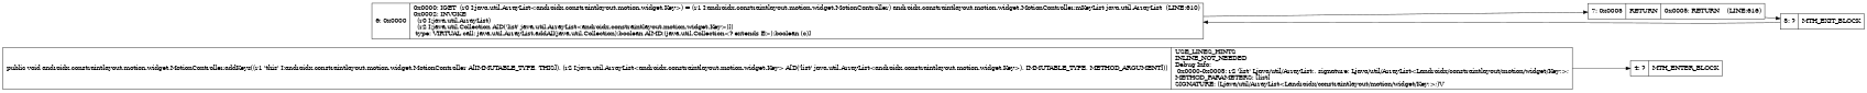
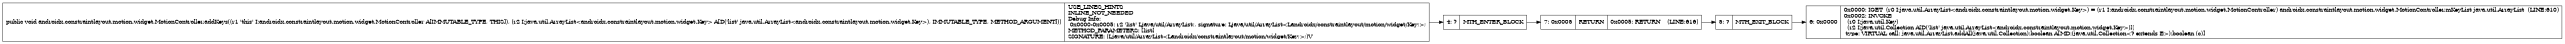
  digraph {
    rankdir=LR
    node [shape=record]
    n1 [label="{4\:\ ?|MTH_ENTER_BLOCK\l}"]
-   n2 [label="{6\:\ 0x0000|0x0000: IGET  (r0 I:java.util.ArrayList\<androidx.constraintlayout.motion.widget.Key\>) = (r1 I:androidx.constraintlayout.motion.widget.MotionController) androidx.constraintlayout.motion.widget.MotionController.mKeyList java.util.ArrayList  (LINE:610)\l0x0002: INVOKE  \l  (r0 I:java.util.ArrayList)\l  (r2 I:java.util.Collection A[D('list' java.util.ArrayList\<androidx.constraintlayout.motion.widget.Key\>)])\l type: VIRTUAL call: java.util.ArrayList.addAll(java.util.Collection):boolean A[MD:(java.util.Collection\<? extends E\>):boolean (c)]\l}"]
+   n2 [label="{6\:\ 0x0000|0x0000: IGET  (r0 I:java.util.ArrayList\<androidx.constraintlayout.motion.widget.Key\>) = (r1 I:androidx.constraintlayout.motion.widget.MotionController) androidx.constraintlayout.motion.widget.MotionController.mKeyList java.util.ArrayList  (LINE:610)\l0x0002: INVOKE  \l  (r0 I:java.util.Key)\l  (r2 I:java.util.Collection A[D('list' java.util.ArrayList\<androidx.constraintlayout.motion.widget.Key\>)])\l type: VIRTUAL call: java.util.ArrayList.addAll(java.util.Collection):boolean A[MD:(java.util.Collection\<? extends E\>):boolean (c)]\l}"]
    n3 [label="{7\:\ 0x0005|RETURN\l|0x0005: RETURN    (LINE:616)\l}"]
    n4 [label="{5\:\ ?|MTH_EXIT_BLOCK\l}"]
    n5 [label="{public void androidx.constraintlayout.motion.widget.MotionController.addKeys((r1 'this' I:androidx.constraintlayout.motion.widget.MotionController A[IMMUTABLE_TYPE, THIS]), (r2 I:java.util.ArrayList\<androidx.constraintlayout.motion.widget.Key\> A[D('list' java.util.ArrayList\<androidx.constraintlayout.motion.widget.Key\>), IMMUTABLE_TYPE, METHOD_ARGUMENT]))  | USE_LINES_HINTS\lINLINE_NOT_NEEDED\lDebug Info:\l  0x0000\-0x0005: r2 'list' Ljava\/util\/ArrayList;, signature: Ljava\/util\/ArrayList\<Landroidx\/constraintlayout\/motion\/widget\/Key;\>;\lMETHOD_PARAMETERS: [list]\lSIGNATURE: (Ljava\/util\/ArrayList\<Landroidx\/constraintlayout\/motion\/widget\/Key;\>;)V\l}"]
-   n2 -> n3
+   n1 -> n3
    n3 -> n4
    n4 -> n2
    n5 -> n1
  }
